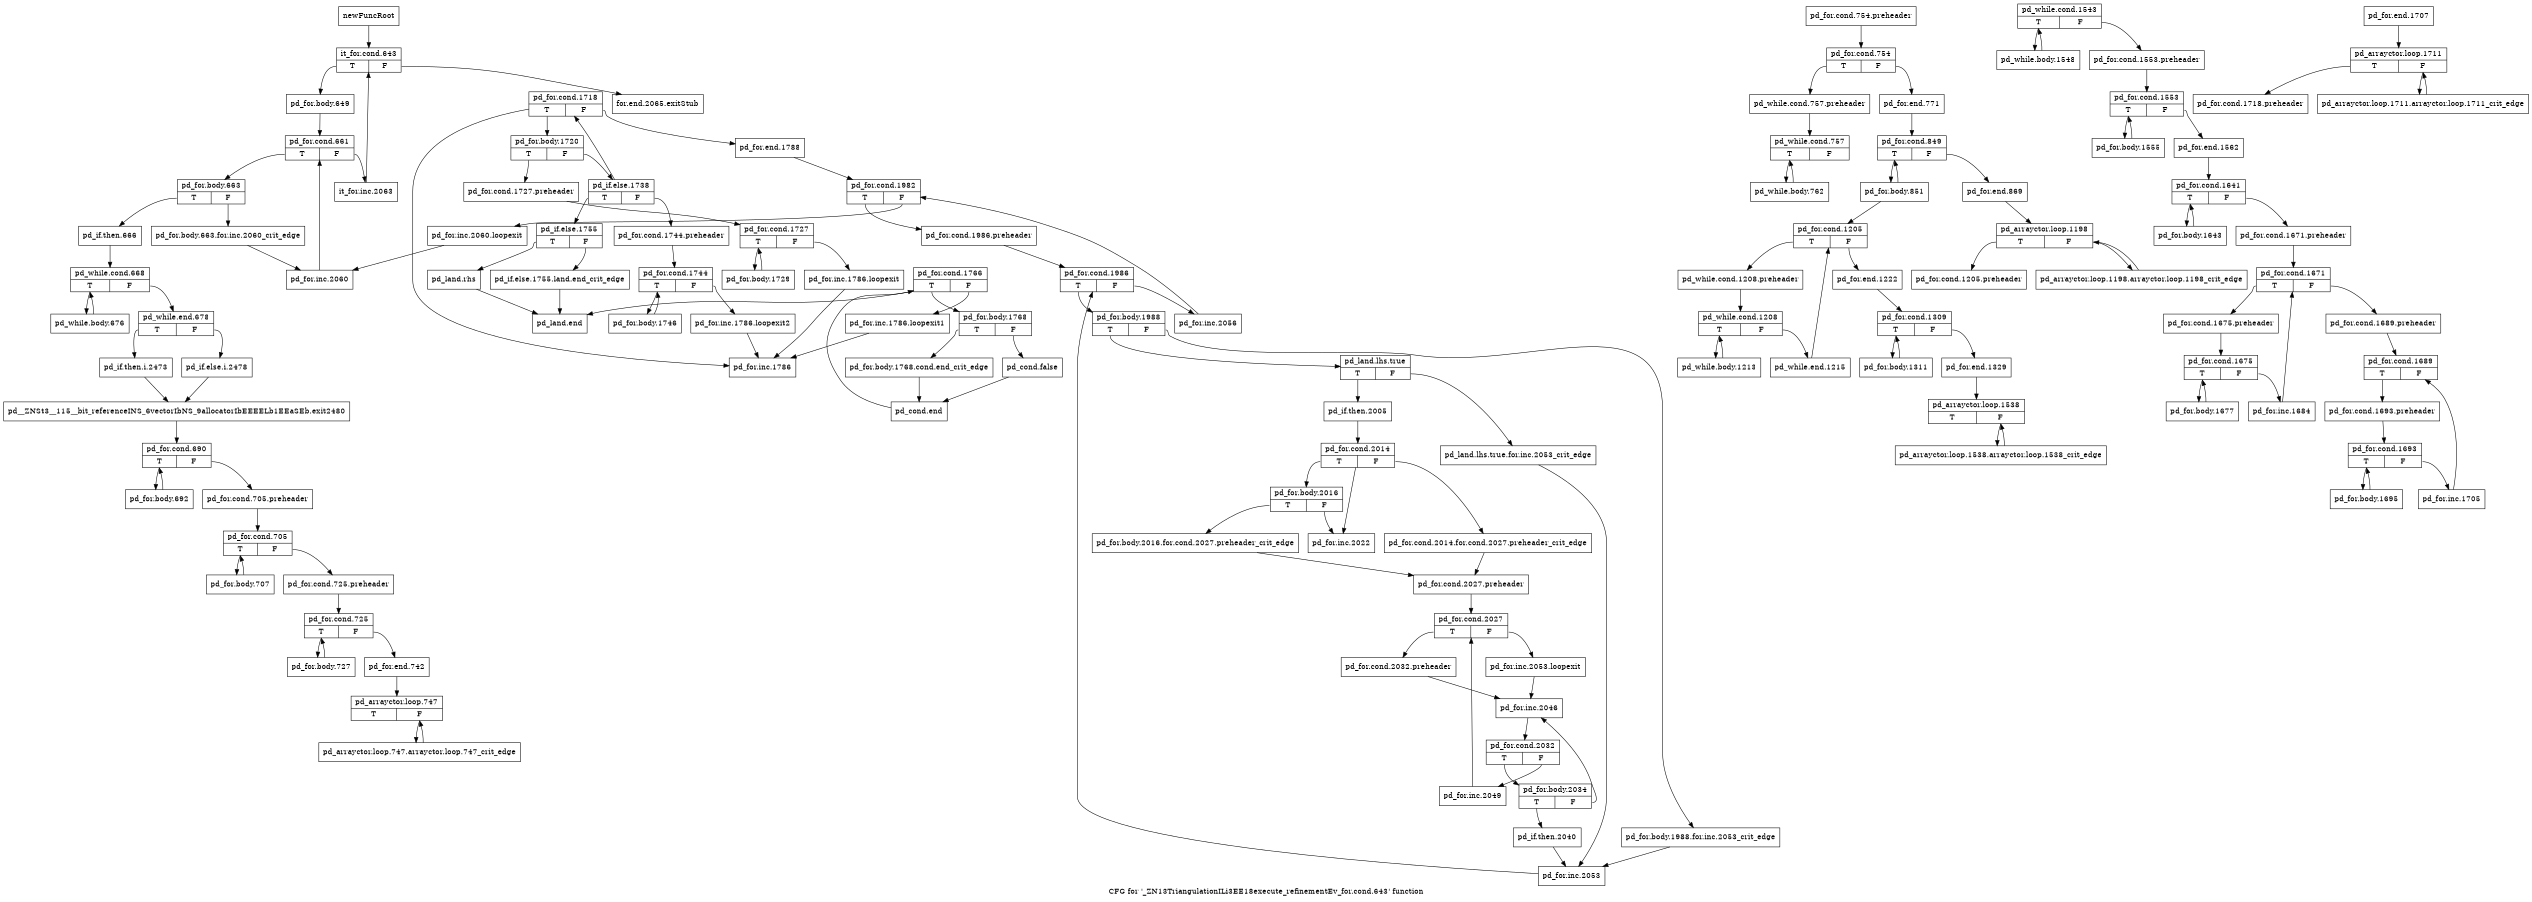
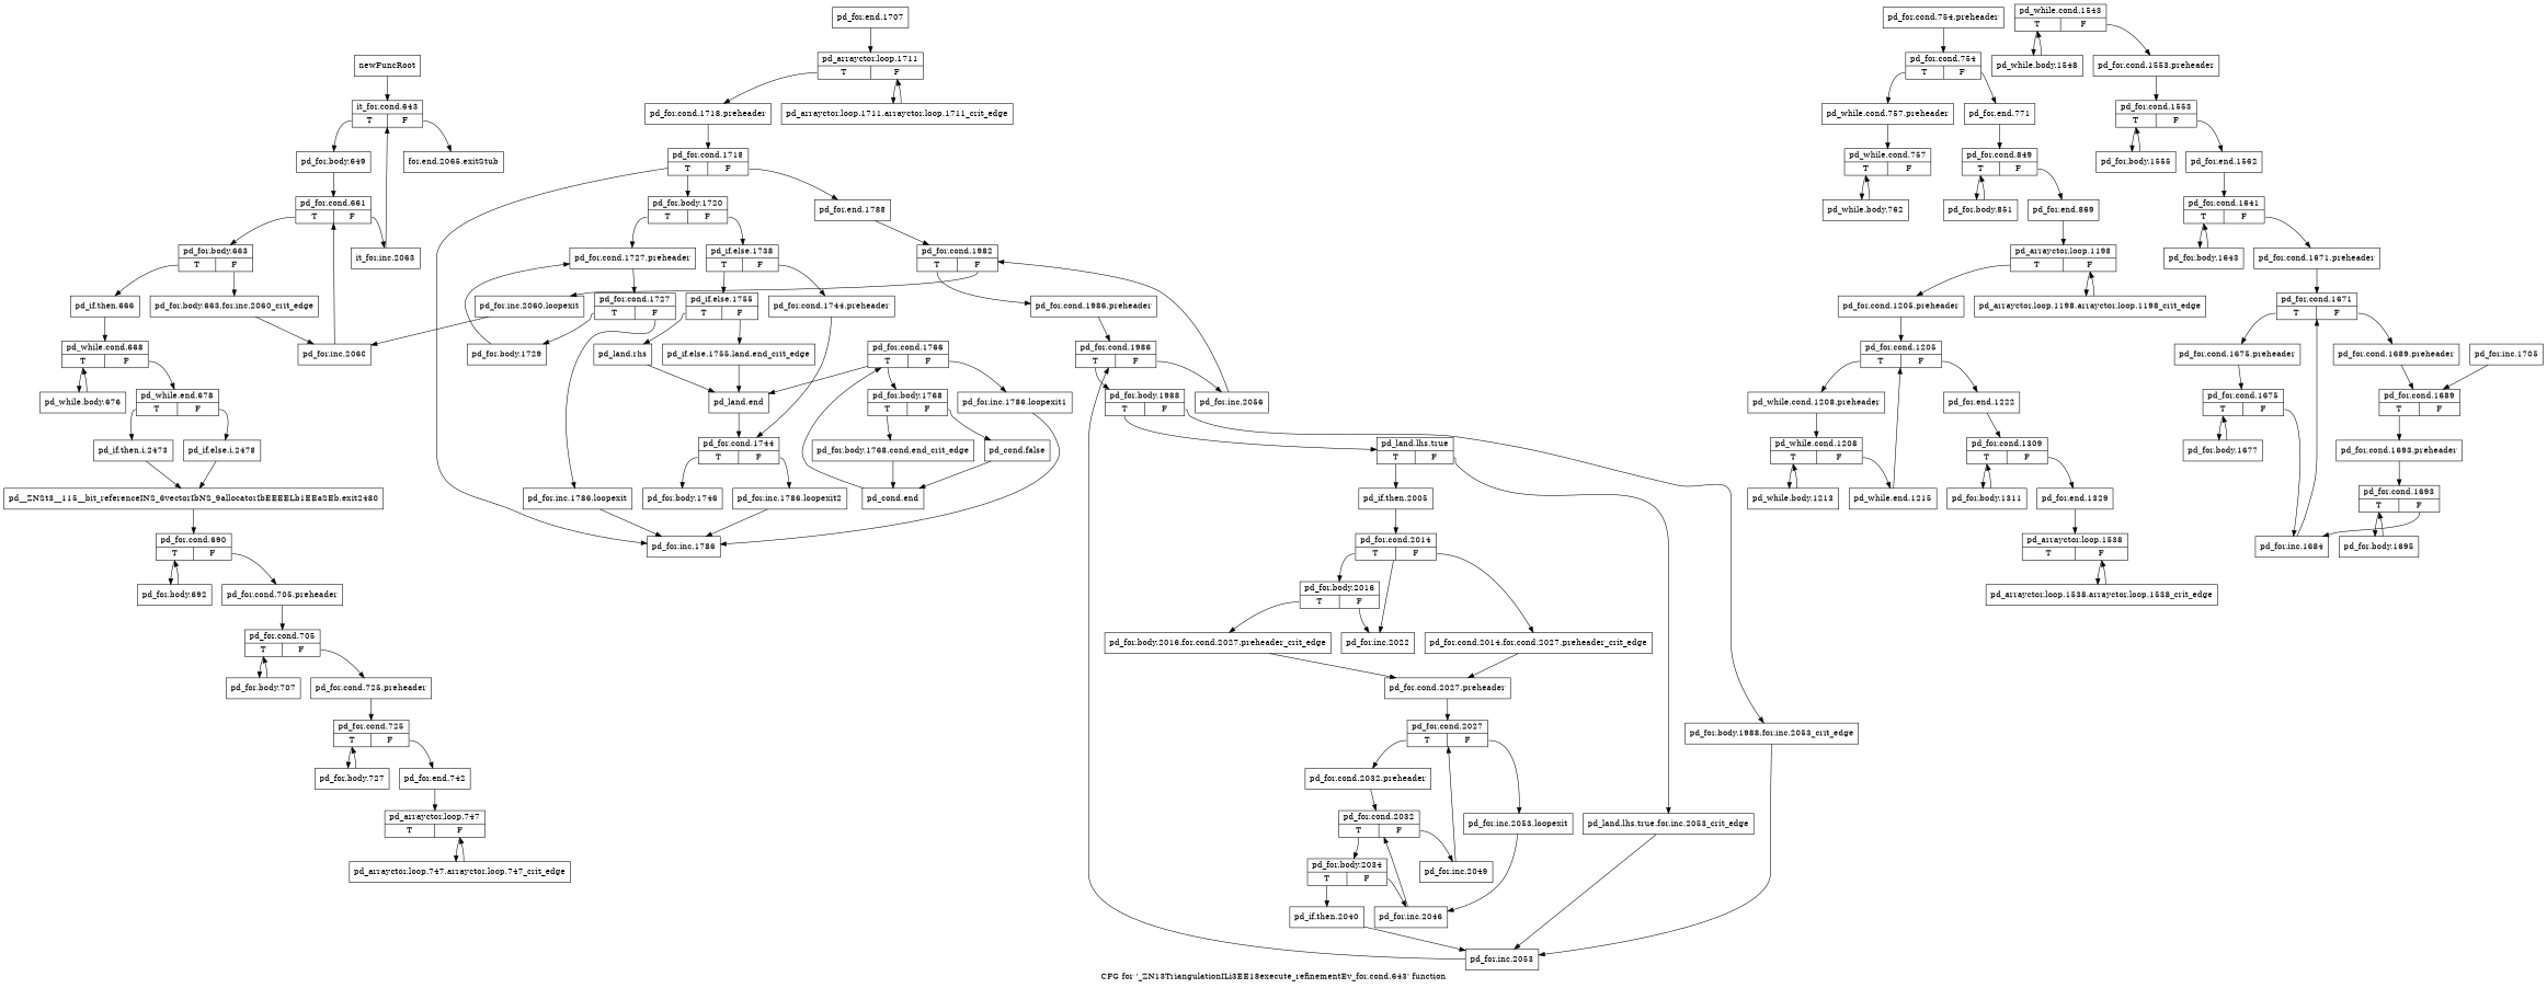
  digraph {
    label="CFG for '_ZN13TriangulationILi3EE18execute_refinementEv_for.cond.643' function"
    node [shape=record]
    n1 [label="{newFuncRoot}"]
    n2 [label="{it_for.cond.643|{<s0>T|<s1>F}}"]
    n3 [label="{for.end.2065.exitStub}"]
    n4 [label="{pd_for.body.649}"]
    n5 [label="{pd_for.cond.661|{<s0>T|<s1>F}}"]
    n6 [label="{pd_for.body.663|{<s0>T|<s1>F}}"]
    n7 [label="{it_for.inc.2063}"]
    n8 [label="{pd_if.then.666}"]
    n9 [label="{pd_for.body.663.for.inc.2060_crit_edge}"]
    n10 [label="{pd_while.cond.668|{<s0>T|<s1>F}}"]
    n11 [label="{pd_for.inc.2060}"]
    n12 [label="{pd_while.body.676}"]
    n13 [label="{pd_while.end.678|{<s0>T|<s1>F}}"]
    n14 [label="{pd_if.then.i.2473}"]
    n15 [label="{pd_if.else.i.2478}"]
    n16 [label="{pd__ZNSt3__115__bit_referenceINS_6vectorIbNS_9allocatorIbEEEELb1EEaSEb.exit2480}"]
    n17 [label="{pd_for.cond.690|{<s0>T|<s1>F}}"]
    n18 [label="{pd_for.body.692}"]
    n19 [label="{pd_for.cond.705.preheader}"]
    n20 [label="{pd_for.cond.705|{<s0>T|<s1>F}}"]
    n21 [label="{pd_for.body.707}"]
    n22 [label="{pd_for.cond.725.preheader}"]
    n23 [label="{pd_for.cond.725|{<s0>T|<s1>F}}"]
    n24 [label="{pd_for.body.727}"]
    n25 [label="{pd_for.end.742}"]
    n26 [label="{pd_arrayctor.loop.747|{<s0>T|<s1>F}}"]
    n27 [label="{pd_arrayctor.loop.747.arrayctor.loop.747_crit_edge}"]
    n28 [label="{pd_for.cond.754.preheader}"]
    n29 [label="{pd_for.cond.754|{<s0>T|<s1>F}}"]
    n30 [label="{pd_while.cond.757.preheader}"]
    n31 [label="{pd_for.end.771}"]
    n32 [label="{pd_while.cond.757|{<s0>T|<s1>F}}"]
    n33 [label="{pd_for.cond.849|{<s0>T|<s1>F}}"]
    n34 [label="{pd_while.body.762}"]
    n35 [label="{pd_for.body.851}"]
    n36 [label="{pd_for.end.869}"]
    n37 [label="{pd_arrayctor.loop.1198|{<s0>T|<s1>F}}"]
    n38 [label="{pd_for.cond.1205.preheader}"]
    n39 [label="{pd_arrayctor.loop.1198.arrayctor.loop.1198_crit_edge}"]
    n40 [label="{pd_for.cond.1205|{<s0>T|<s1>F}}"]
    n41 [label="{pd_while.cond.1208.preheader}"]
    n42 [label="{pd_for.end.1222}"]
    n43 [label="{pd_while.cond.1208|{<s0>T|<s1>F}}"]
    n44 [label="{pd_for.cond.1309|{<s0>T|<s1>F}}"]
    n45 [label="{pd_while.body.1213}"]
    n46 [label="{pd_while.end.1215}"]
    n47 [label="{pd_for.body.1311}"]
    n48 [label="{pd_for.end.1329}"]
    n49 [label="{pd_arrayctor.loop.1538|{<s0>T|<s1>F}}"]
    n50 [label="{pd_arrayctor.loop.1538.arrayctor.loop.1538_crit_edge}"]
    n51 [label="{pd_while.cond.1543|{<s0>T|<s1>F}}"]
    n52 [label="{pd_while.body.1548}"]
    n53 [label="{pd_for.cond.1553.preheader}"]
    n54 [label="{pd_for.cond.1553|{<s0>T|<s1>F}}"]
    n55 [label="{pd_for.body.1555}"]
    n56 [label="{pd_for.end.1562}"]
    n57 [label="{pd_for.cond.1641|{<s0>T|<s1>F}}"]
    n58 [label="{pd_for.body.1643}"]
    n59 [label="{pd_for.cond.1671.preheader}"]
    n60 [label="{pd_for.cond.1671|{<s0>T|<s1>F}}"]
    n61 [label="{pd_for.cond.1675.preheader}"]
    n62 [label="{pd_for.cond.1689.preheader}"]
    n63 [label="{pd_for.cond.1675|{<s0>T|<s1>F}}"]
    n64 [label="{pd_for.cond.1689|{<s0>T|<s1>F}}"]
    n65 [label="{pd_for.body.1677}"]
    n66 [label="{pd_for.inc.1684}"]
    n67 [label="{pd_for.cond.1693.preheader}"]
    n68 [label="{pd_for.cond.1693|{<s0>T|<s1>F}}"]
    n69 [label="{pd_for.end.1707}"]
    n70 [label="{pd_arrayctor.loop.1711|{<s0>T|<s1>F}}"]
    n71 [label="{pd_for.body.1695}"]
    n72 [label="{pd_for.inc.1705}"]
    n73 [label="{pd_for.cond.1718.preheader}"]
    n74 [label="{pd_arrayctor.loop.1711.arrayctor.loop.1711_crit_edge}"]
    n75 [label="{pd_for.cond.1718|{<s0>T|<s1>F}}"]
    n76 [label="{pd_for.body.1720|{<s0>T|<s1>F}}"]
    n77 [label="{pd_for.end.1788}"]
    n78 [label="{pd_for.inc.1786}"]
    n79 [label="{pd_for.cond.1727.preheader}"]
    n80 [label="{pd_if.else.1738|{<s0>T|<s1>F}}"]
    n81 [label="{pd_for.cond.1982|{<s0>T|<s1>F}}"]
    n82 [label="{pd_for.cond.1727|{<s0>T|<s1>F}}"]
    n83 [label="{pd_if.else.1755|{<s0>T|<s1>F}}"]
    n84 [label="{pd_for.cond.1744.preheader}"]
    n85 [label="{pd_for.cond.1986.preheader}"]
    n86 [label="{pd_for.inc.2060.loopexit}"]
    n87 [label="{pd_for.cond.1986|{<s0>T|<s1>F}}"]
    n88 [label="{pd_for.body.1988|{<s0>T|<s1>F}}"]
    n89 [label="{pd_for.inc.2056}"]
    n90 [label="{pd_land.lhs.true|{<s0>T|<s1>F}}"]
    n91 [label="{pd_for.body.1988.for.inc.2053_crit_edge}"]
    n92 [label="{pd_if.then.2005}"]
    n93 [label="{pd_land.lhs.true.for.inc.2053_crit_edge}"]
    n94 [label="{pd_for.inc.2053}"]
    n95 [label="{pd_for.cond.2014|{<s0>T|<s1>F}}"]
    n96 [label="{pd_for.body.2016|{<s0>T|<s1>F}}"]
    n97 [label="{pd_for.cond.2014.for.cond.2027.preheader_crit_edge}"]
    n98 [label="{pd_for.inc.2022}"]
    n99 [label="{pd_for.body.2016.for.cond.2027.preheader_crit_edge}"]
    n100 [label="{pd_for.cond.2027.preheader}"]
    n101 [label="{pd_for.cond.2027|{<s0>T|<s1>F}}"]
    n102 [label="{pd_for.cond.2032.preheader}"]
    n103 [label="{pd_for.inc.2053.loopexit}"]
    n104 [label="{pd_for.cond.2032|{<s0>T|<s1>F}}"]
    n105 [label="{pd_for.inc.2046}"]
    n106 [label="{pd_for.body.2034|{<s0>T|<s1>F}}"]
    n107 [label="{pd_for.inc.2049}"]
    n108 [label="{pd_if.then.2040}"]
    n109 [label="{pd_for.body.1729}"]
    n110 [label="{pd_for.inc.1786.loopexit}"]
    n111 [label="{pd_land.rhs}"]
    n112 [label="{pd_if.else.1755.land.end_crit_edge}"]
    n113 [label="{pd_for.cond.1744|{<s0>T|<s1>F}}"]
    n114 [label="{pd_land.end}"]
    n115 [label="{pd_for.body.1746}"]
    n116 [label="{pd_for.inc.1786.loopexit2}"]
    n117 [label="{pd_for.cond.1766|{<s0>T|<s1>F}}"]
    n118 [label="{pd_for.body.1768|{<s0>T|<s1>F}}"]
    n119 [label="{pd_for.inc.1786.loopexit1}"]
    n120 [label="{pd_for.body.1768.cond.end_crit_edge}"]
    n121 [label="{pd_cond.false}"]
    n122 [label="{pd_cond.end}"]
    n1 -> n2
    n2 -> n3 [tailport=s1]
    n2 -> n4 [tailport=s0]
    n4 -> n5
    n5 -> n6 [tailport=s0]
    n5 -> n7 [tailport=s1]
    n6 -> n8 [tailport=s0]
    n6 -> n9 [tailport=s1]
    n7 -> n2
    n8 -> n10
    n9 -> n11
    n10 -> n12 [tailport=s0]
    n10 -> n13 [tailport=s1]
    n11 -> n5
    n12 -> n10
    n13 -> n14 [tailport=s0]
    n13 -> n15 [tailport=s1]
    n14 -> n16
    n15 -> n16
    n16 -> n17
    n17 -> n18 [tailport=s0]
    n17 -> n19 [tailport=s1]
    n18 -> n17
    n19 -> n20
    n20 -> n21 [tailport=s0]
    n20 -> n22 [tailport=s1]
    n21 -> n20
    n22 -> n23
    n23 -> n24 [tailport=s0]
    n23 -> n25 [tailport=s1]
    n24 -> n23
    n25 -> n26
    n26 -> n27 [tailport=s1]
    n27 -> n26
    n28 -> n29
    n29 -> n30 [tailport=s0]
    n29 -> n31 [tailport=s1]
    n30 -> n32
    n31 -> n33
    n32 -> n34 [tailport=s0]
    n33 -> n35 [tailport=s0]
    n33 -> n36 [tailport=s1]
    n34 -> n32
    n35 -> n33
    n36 -> n37
    n37 -> n38 [tailport=s0]
    n37 -> n39 [tailport=s1]
-   n35 -> n40
+   n38 -> n40
    n39 -> n37
    n40 -> n41 [tailport=s0]
    n40 -> n42 [tailport=s1]
    n41 -> n43
    n42 -> n44
    n43 -> n45 [tailport=s0]
    n43 -> n46 [tailport=s1]
    n44 -> n47 [tailport=s0]
    n44 -> n48 [tailport=s1]
    n45 -> n43
    n46 -> n40
    n47 -> n44
    n48 -> n49
    n49 -> n50 [tailport=s1]
    n50 -> n49
    n51 -> n52 [tailport=s0]
    n51 -> n53 [tailport=s1]
    n52 -> n51
    n53 -> n54
    n54 -> n55 [tailport=s0]
    n54 -> n56 [tailport=s1]
    n55 -> n54
    n56 -> n57
    n57 -> n58 [tailport=s0]
    n57 -> n59 [tailport=s1]
    n58 -> n57
    n59 -> n60
    n60 -> n61 [tailport=s0]
    n60 -> n62 [tailport=s1]
    n61 -> n63
    n62 -> n64
    n63 -> n65 [tailport=s0]
    n63 -> n66 [tailport=s1]
    n64 -> n67 [tailport=s0]
    n65 -> n63
    n66 -> n60
    n67 -> n68
    n68 -> n71 [tailport=s0]
-   n68 -> n72 [tailport=s1]
+   n68 -> n66 [tailport=s1]
    n69 -> n70
    n70 -> n73 [tailport=s0]
    n70 -> n74 [tailport=s1]
    n71 -> n68
    n72 -> n64
-   n80 -> n75
+   n73 -> n75
    n74 -> n70
    n75 -> n76 [tailport=s0]
    n75 -> n77 [tailport=s1]
    n75 -> n78
    n76 -> n79 [tailport=s0]
    n76 -> n80 [tailport=s1]
    n77 -> n81
    n79 -> n82
    n80 -> n83 [tailport=s0]
    n80 -> n84 [tailport=s1]
    n81 -> n85 [tailport=s0]
    n81 -> n86 [tailport=s1]
    n82 -> n109 [tailport=s0]
    n82 -> n110 [tailport=s1]
    n83 -> n111 [tailport=s0]
    n83 -> n112 [tailport=s1]
    n84 -> n113
    n85 -> n87
    n86 -> n11
    n87 -> n88 [tailport=s0]
    n87 -> n89 [tailport=s1]
    n88 -> n90 [tailport=s0]
    n88 -> n91 [tailport=s1]
    n89 -> n81
    n90 -> n92 [tailport=s0]
    n90 -> n93 [tailport=s1]
    n91 -> n94
    n92 -> n95
    n93 -> n94
    n94 -> n87
    n95 -> n96 [tailport=s0]
    n95 -> n97 [tailport=s1]
    n95 -> n98
    n96 -> n98 [tailport=s1]
    n96 -> n99 [tailport=s0]
    n97 -> n100
    n99 -> n100
    n100 -> n101
    n101 -> n102 [tailport=s0]
    n101 -> n103 [tailport=s1]
-   n102 -> n105
+   n102 -> n104
    n103 -> n105
    n104 -> n106 [tailport=s0]
    n104 -> n107 [tailport=s1]
    n105 -> n104
    n106 -> n105 [tailport=s1]
    n106 -> n108 [tailport=s0]
    n107 -> n101
    n108 -> n94
-   n109 -> n82
+   n109 -> n79
    n110 -> n78
    n111 -> n114
    n112 -> n114
    n113 -> n115 [tailport=s0]
    n113 -> n116 [tailport=s1]
-   n115 -> n113
+   n114 -> n113
    n116 -> n78
    n117 -> n114
    n117 -> n118 [tailport=s0]
    n117 -> n119 [tailport=s1]
    n118 -> n120 [tailport=s0]
    n118 -> n121 [tailport=s1]
    n119 -> n78
    n120 -> n122
    n121 -> n122
    n122 -> n117
  }
